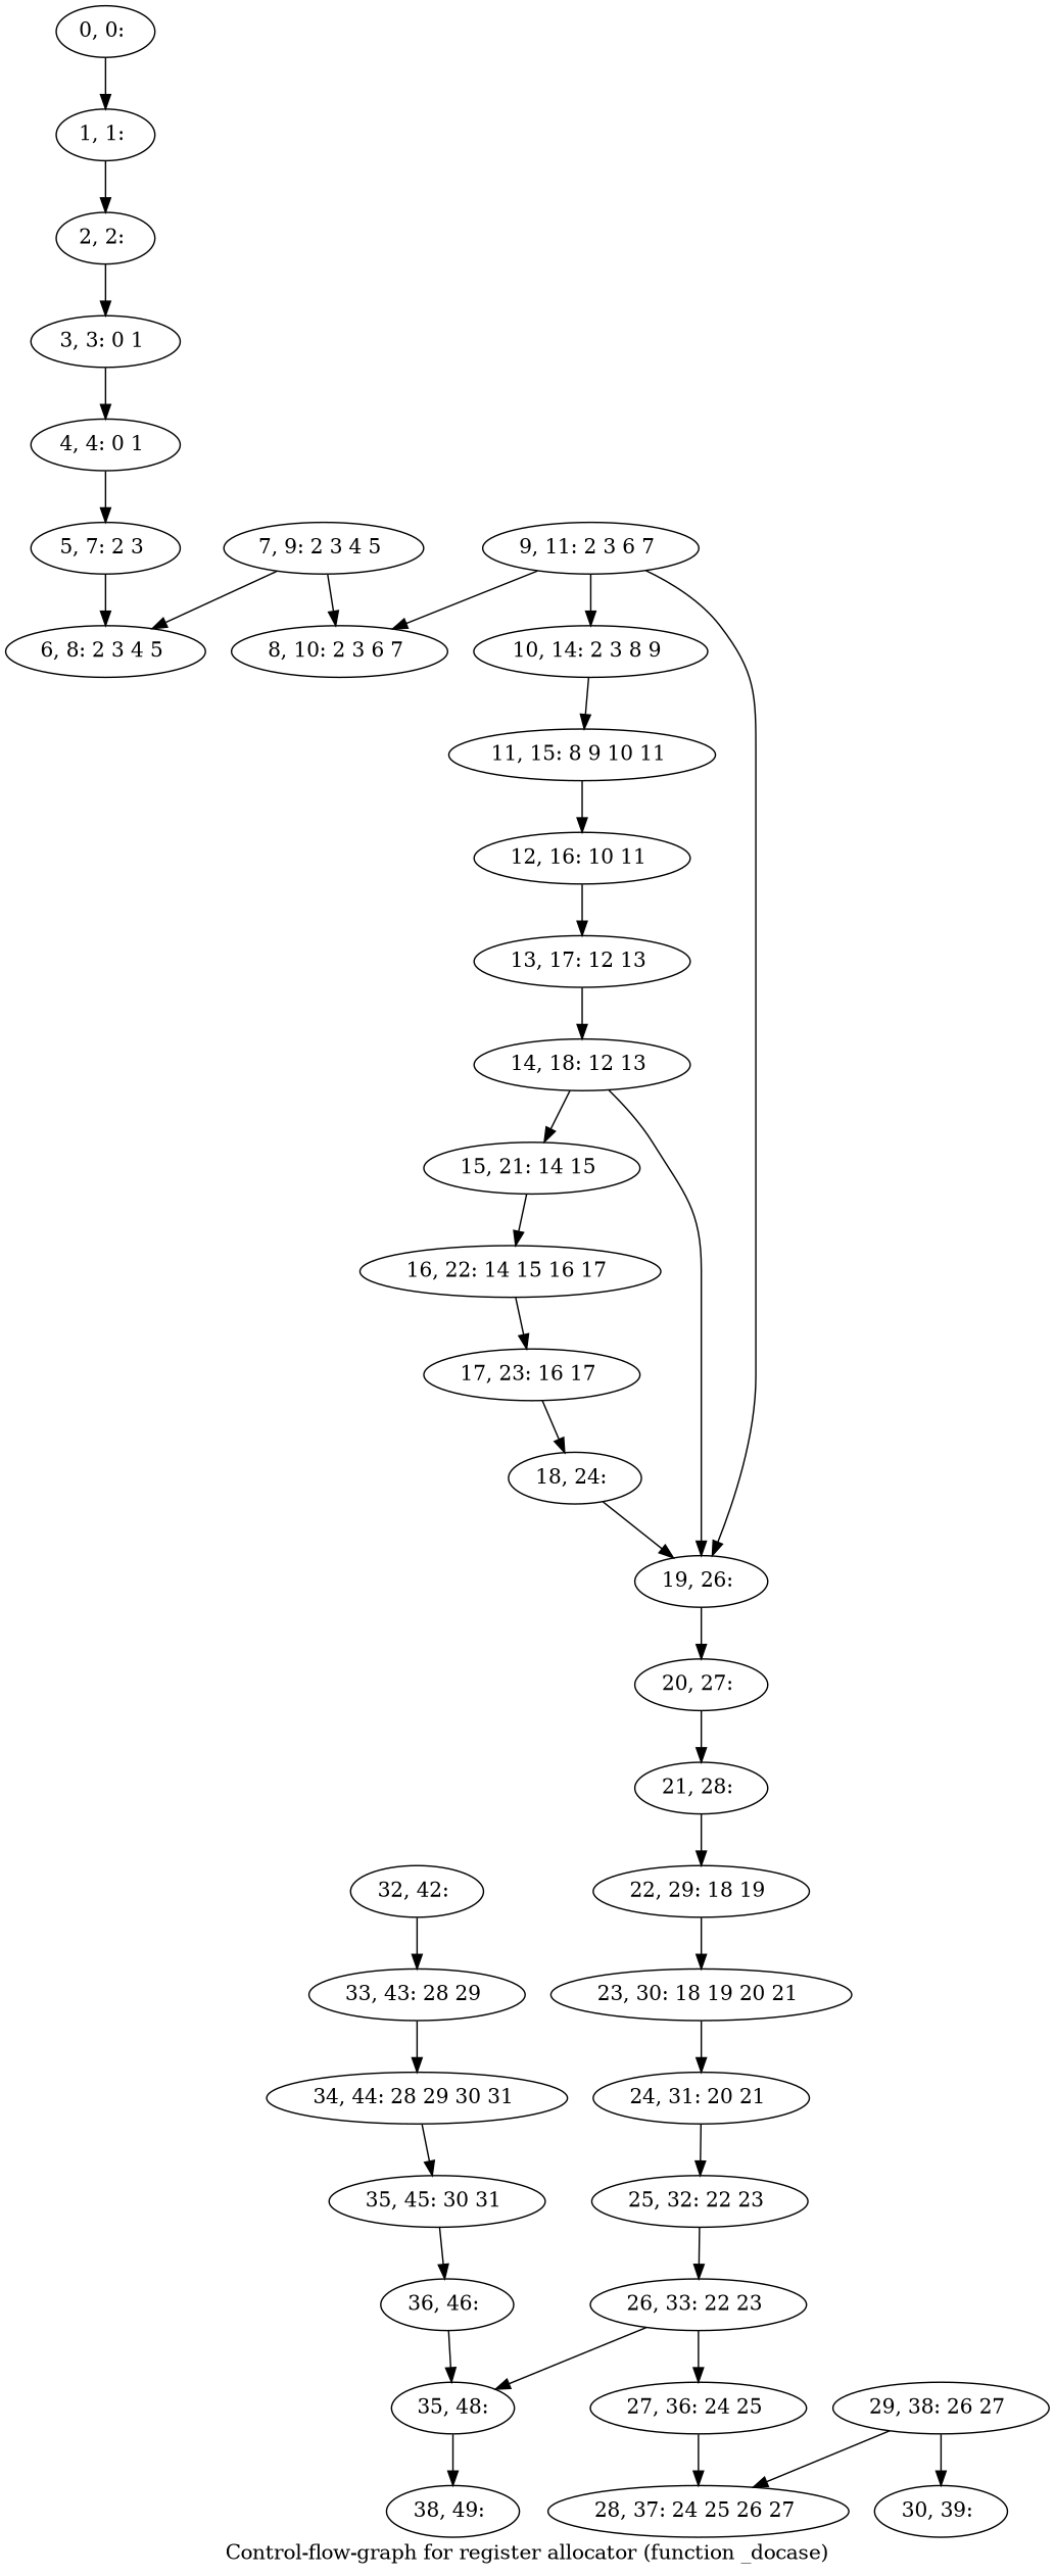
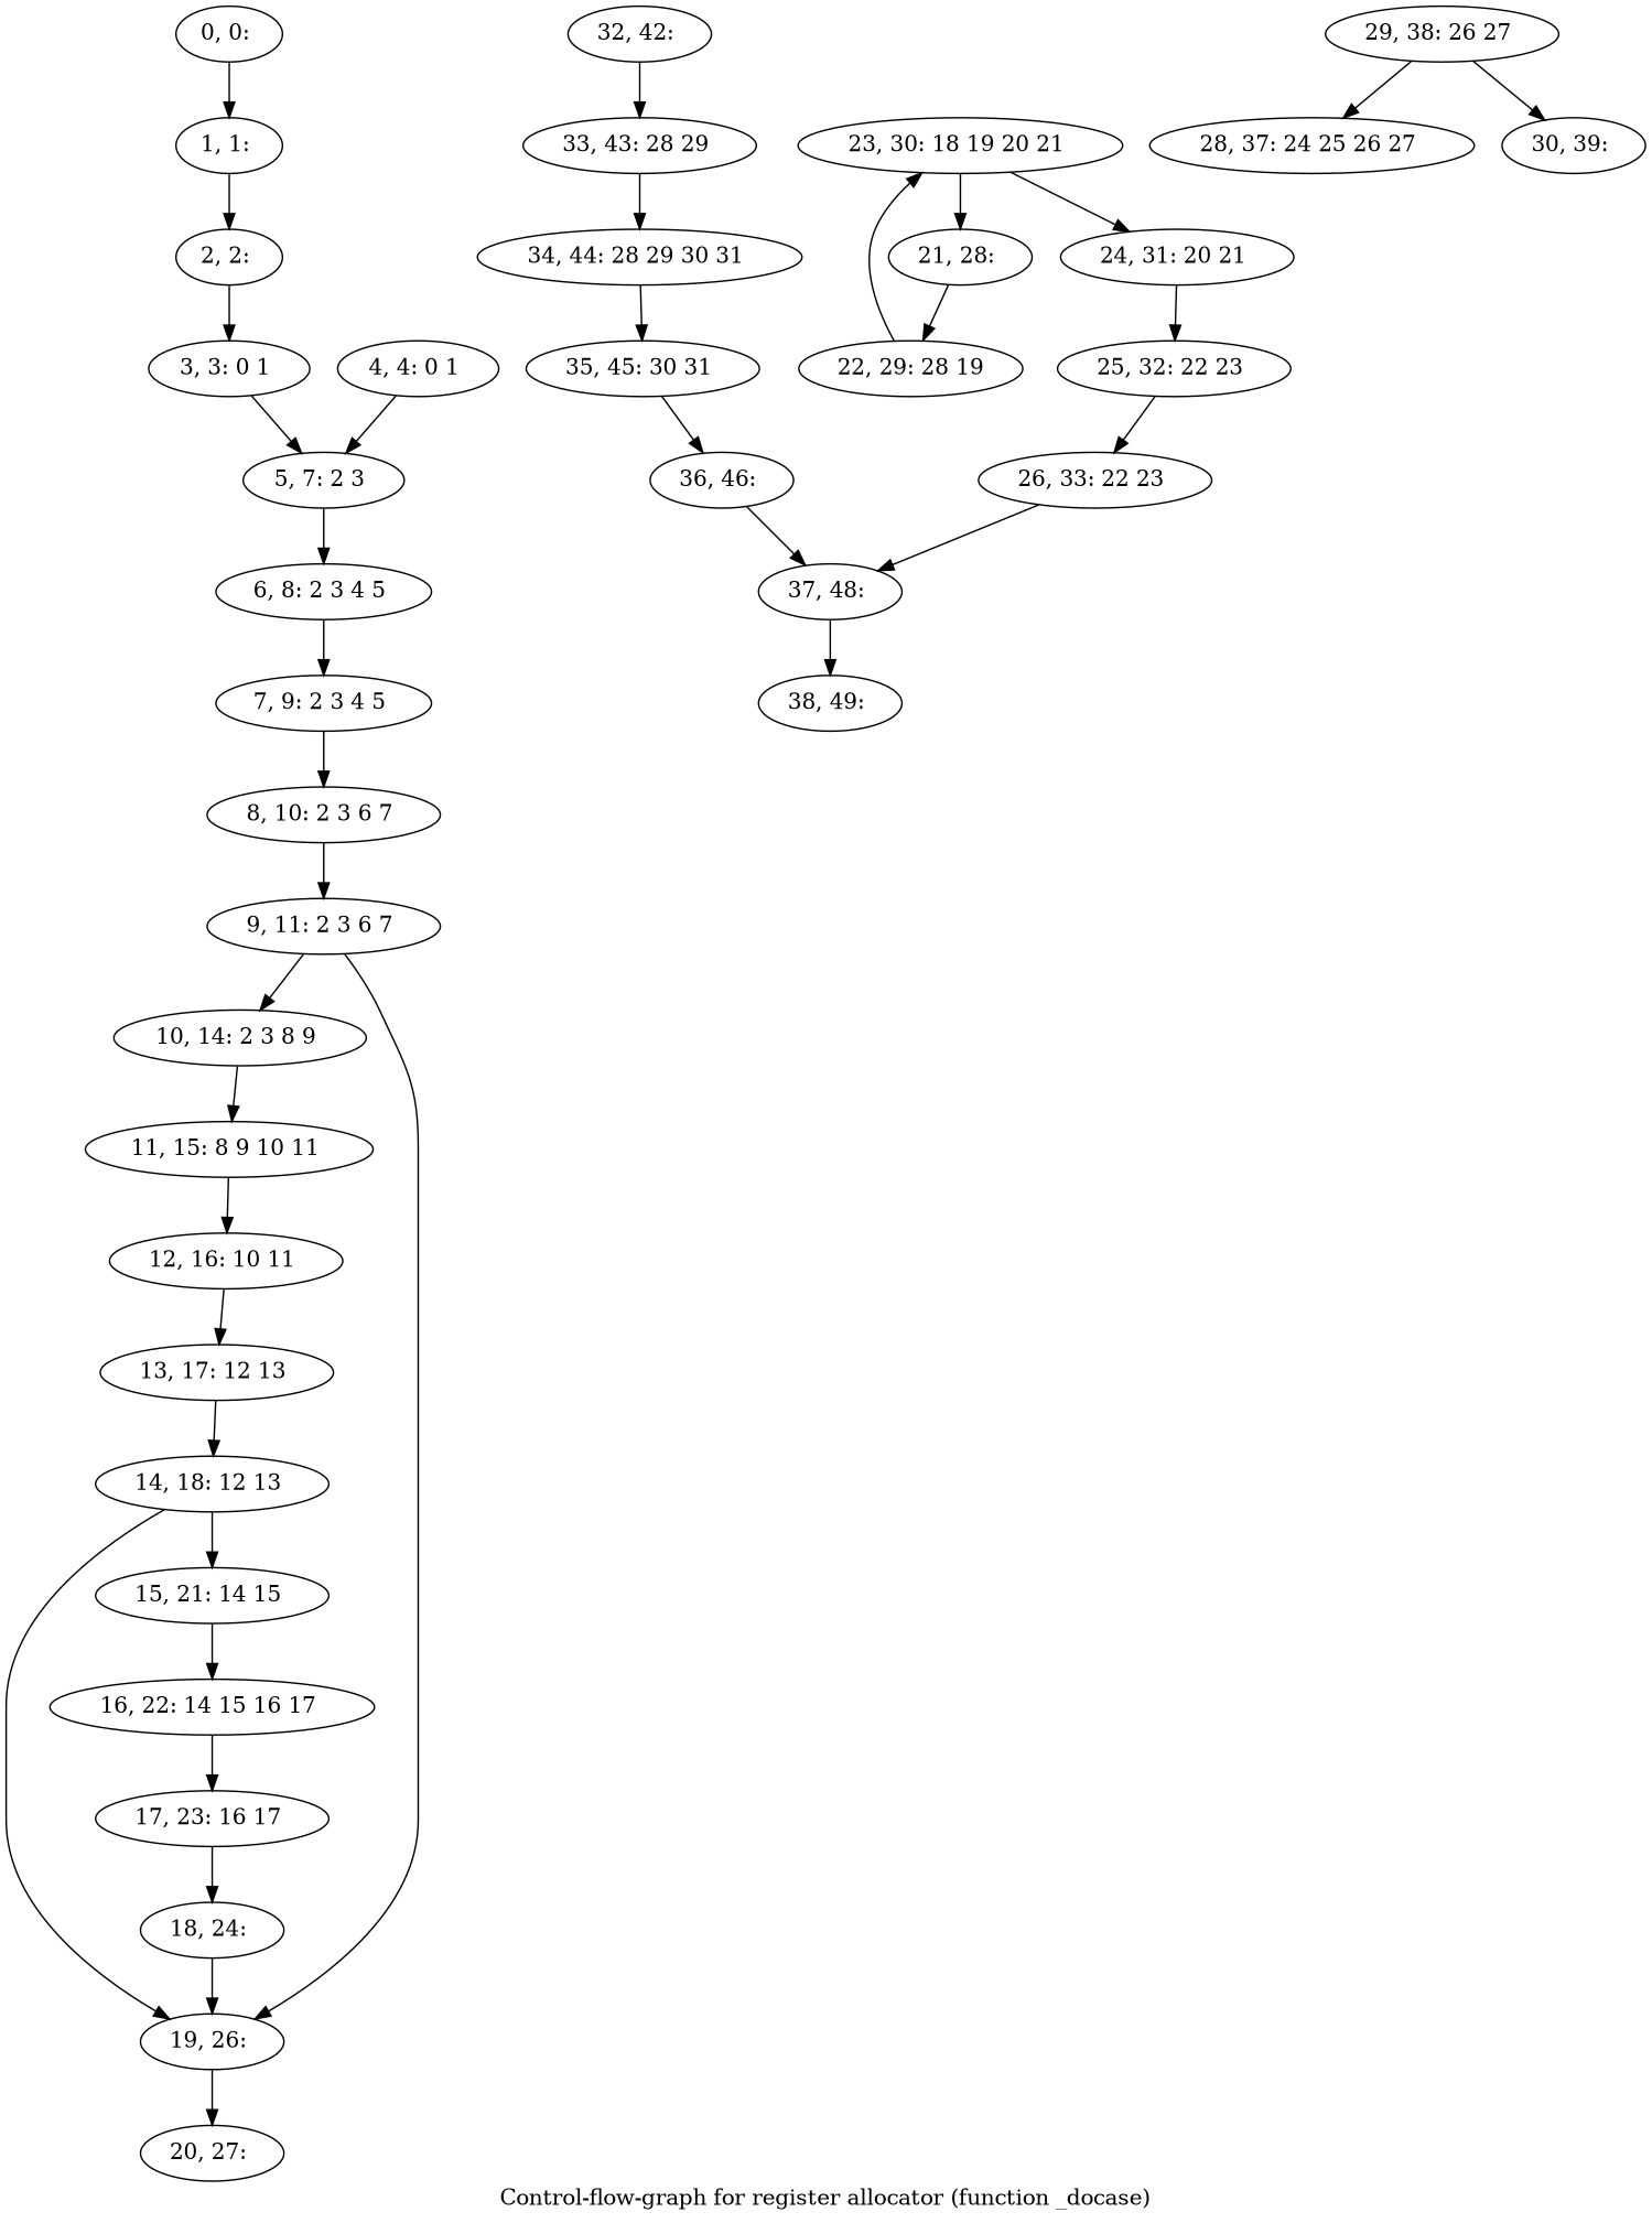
  digraph {
    label="Control-flow-graph for register allocator (function _docase)"
    n1 [label="0, 0: "]
    n2 [label="1, 1: "]
    n3 [label="2, 2: "]
    n4 [label="3, 3: 0 1 "]
    n5 [label="4, 4: 0 1 "]
    n6 [label="5, 7: 2 3 "]
    n7 [label="6, 8: 2 3 4 5 "]
    n8 [label="32, 42: "]
    n9 [label="33, 43: 28 29 "]
    n10 [label="7, 9: 2 3 4 5 "]
    n11 [label="8, 10: 2 3 6 7 "]
    n12 [label="9, 11: 2 3 6 7 "]
    n13 [label="10, 14: 2 3 8 9 "]
    n14 [label="19, 26: "]
    n15 [label="11, 15: 8 9 10 11 "]
    n16 [label="20, 27: "]
    n17 [label="12, 16: 10 11 "]
    n18 [label="13, 17: 12 13 "]
    n19 [label="14, 18: 12 13 "]
    n20 [label="15, 21: 14 15 "]
    n21 [label="16, 22: 14 15 16 17 "]
    n22 [label="17, 23: 16 17 "]
    n23 [label="18, 24: "]
    n24 [label="21, 28: "]
-   n25 [label="22, 29: 18 19 "]
+   n25 [label="22, 29: 28 19"]
    n26 [label="23, 30: 18 19 20 21 "]
    n27 [label="24, 31: 20 21 "]
    n28 [label="25, 32: 22 23 "]
    n29 [label="26, 33: 22 23 "]
-   n30 [label="27, 36: 24 25 "]
-   n31 [label="35, 48:"]
+   n31 [label="37, 48: "]
    n32 [label="28, 37: 24 25 26 27 "]
    n33 [label="38, 49: "]
    n34 [label="29, 38: 26 27 "]
    n35 [label="30, 39: "]
    n36 [label="34, 44: 28 29 30 31 "]
    n37 [label="35, 45: 30 31 "]
    n38 [label="36, 46: "]
    n1 -> n2
    n2 -> n3
    n3 -> n4
-   n4 -> n5
+   n4 -> n6
    n5 -> n6
    n6 -> n7
-   n10 -> n7
+   n7 -> n10
    n8 -> n9
    n9 -> n36
    n10 -> n11
-   n12 -> n11
+   n11 -> n12
    n12 -> n13
    n12 -> n14
    n13 -> n15
    n14 -> n16
    n15 -> n17
-   n16 -> n24
+   n26 -> n24
    n17 -> n18
    n18 -> n19
    n19 -> n14
    n19 -> n20
    n20 -> n21
    n21 -> n22
    n22 -> n23
    n23 -> n14
    n24 -> n25
    n25 -> n26
    n26 -> n27
    n27 -> n28
    n28 -> n29
-   n29 -> n30
    n29 -> n31
-   n30 -> n32
    n31 -> n33
    n34 -> n32
    n34 -> n35
    n36 -> n37
    n37 -> n38
    n38 -> n31
  }
